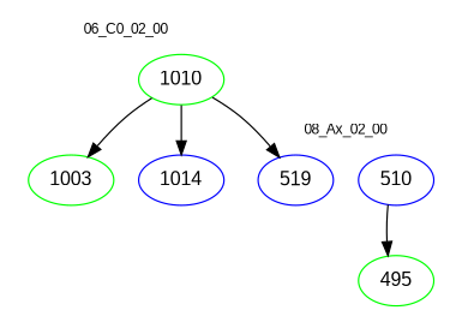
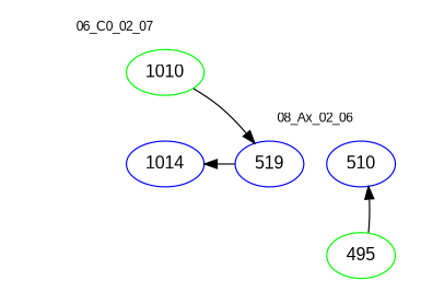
  digraph {
    fontname="Liberation Sans"
    node [color=blue fontname="Liberation Sans"]
    edge [color=black fontname="Liberation Sans"]
    n1 [label=510]
    n2 [color=green label=495]
    n3 [label=519]
    n4 [color=green label=1010]
-   n5 [color=green label=1003]
    n6 [label=1014]
    subgraph cluster_1 {
      color=white
      fontsize=10
-     label="08_Ax_02_00"
+     label="08_Ax_02_06"
      n1
      n2
      n3
    }
    subgraph cluster_2 {
      color=white
      fontsize=10
-     label="06_C0_02_00"
+     label="06_C0_02_07"
      n4
-     n5
      n6
    }
-   n1 -> n2
+   n2 -> n1
    n4 -> n3
-   n4 -> n5
-   n4 -> n6
+   n3 -> n6
  }
